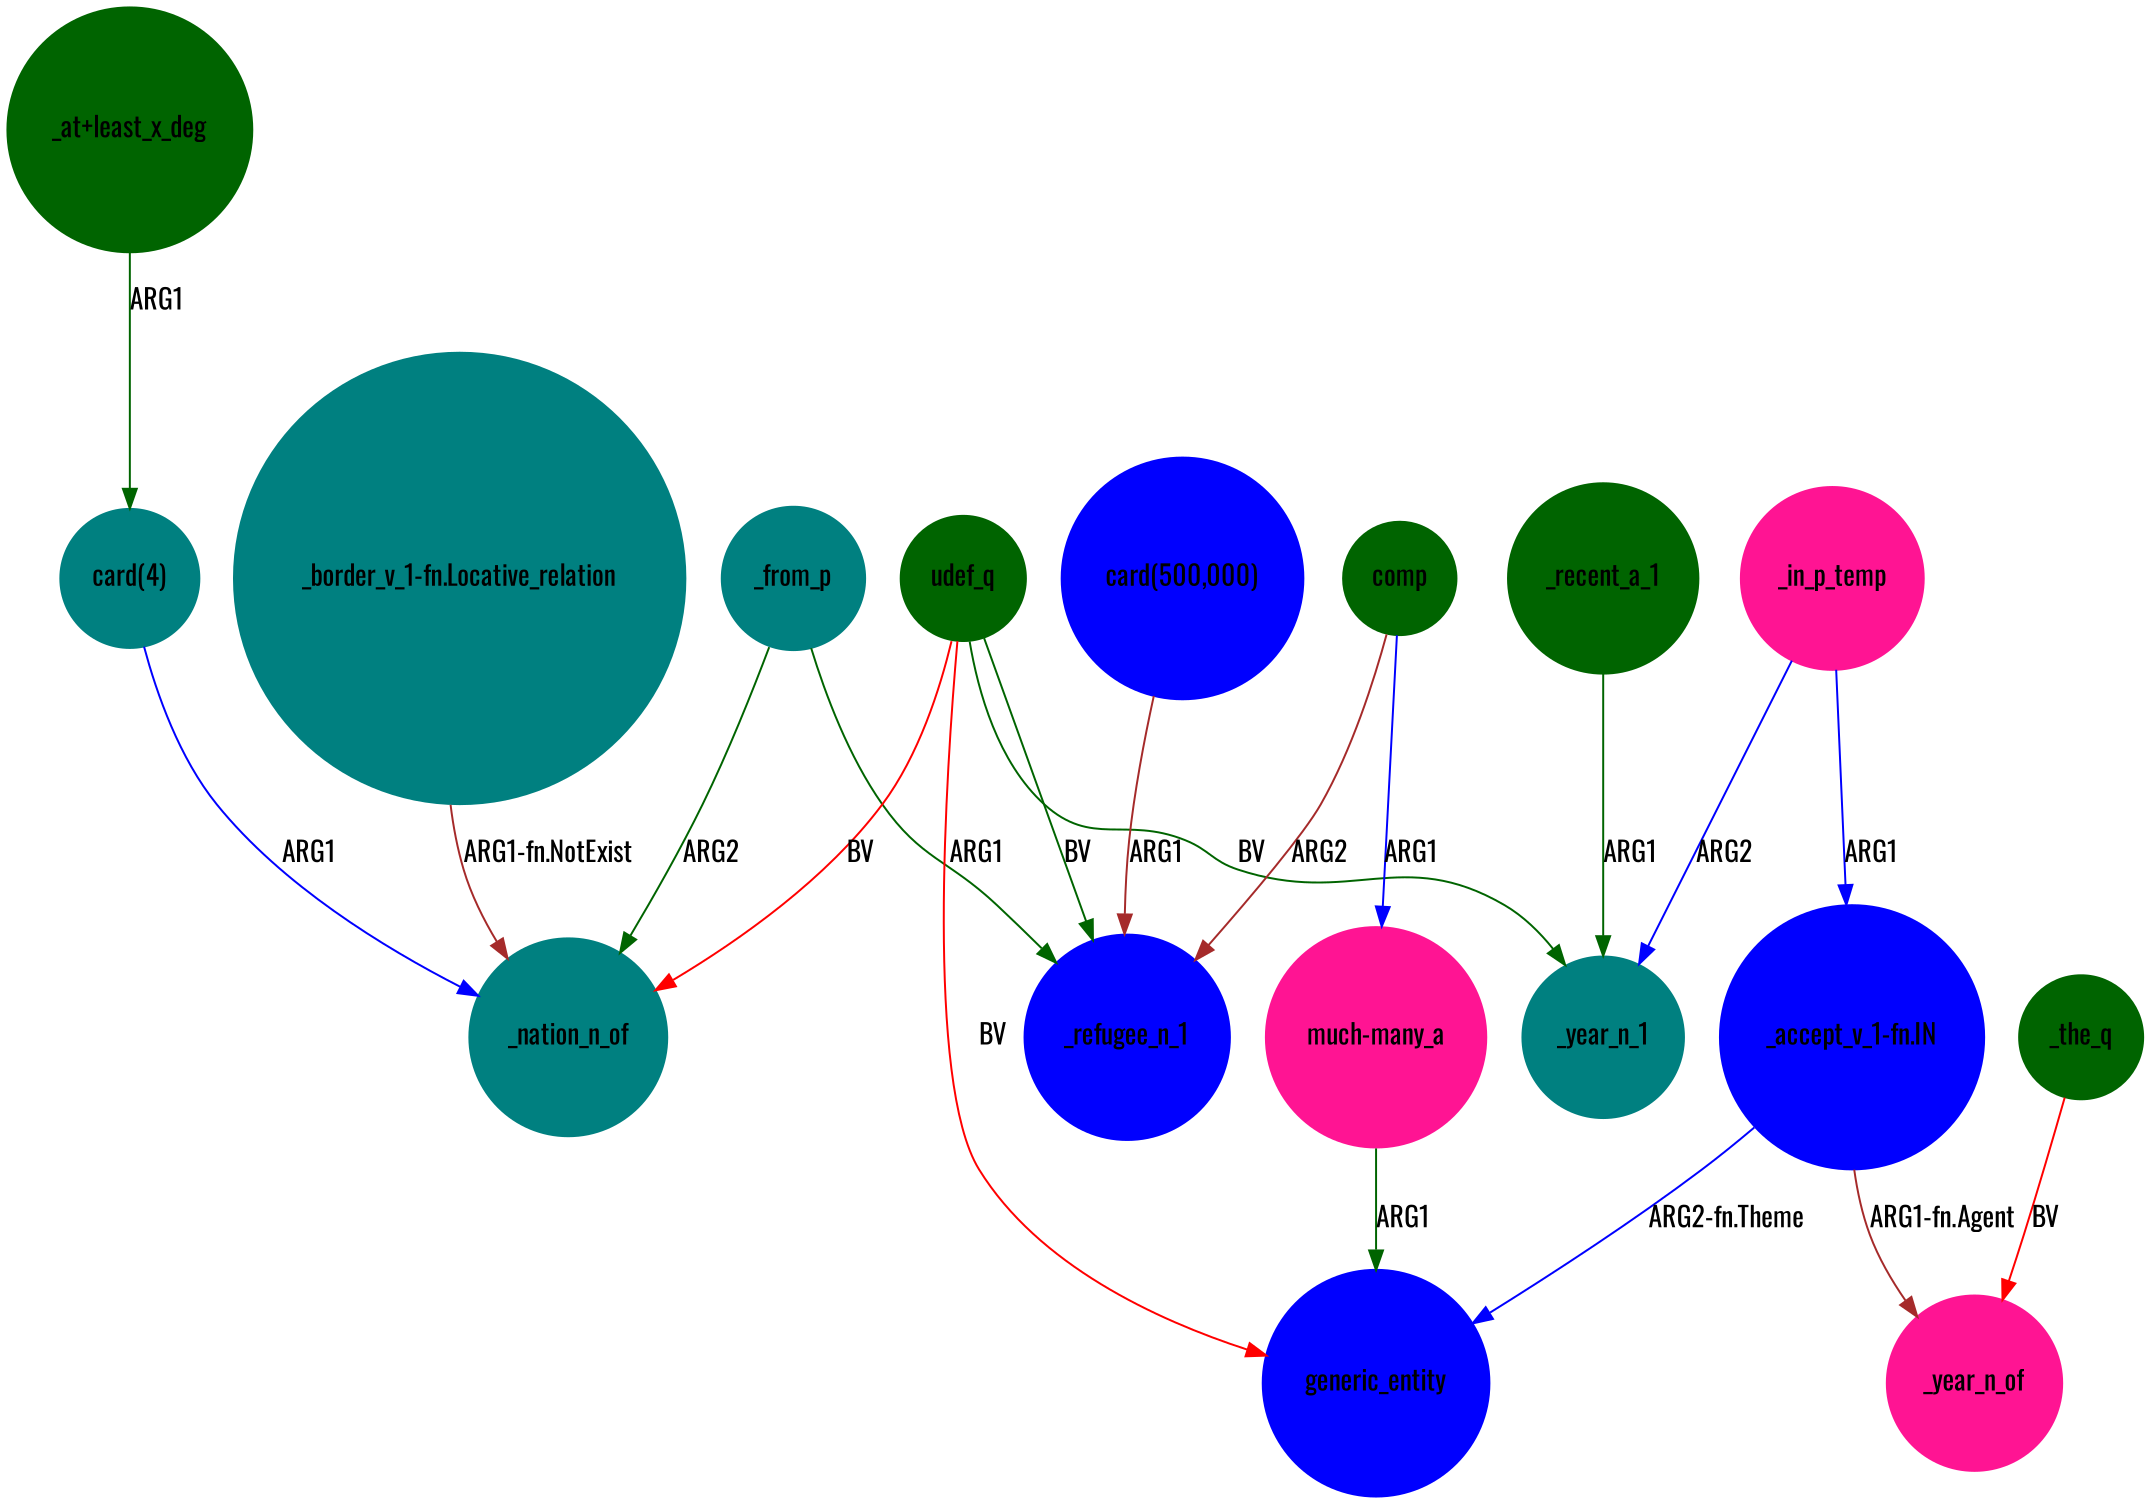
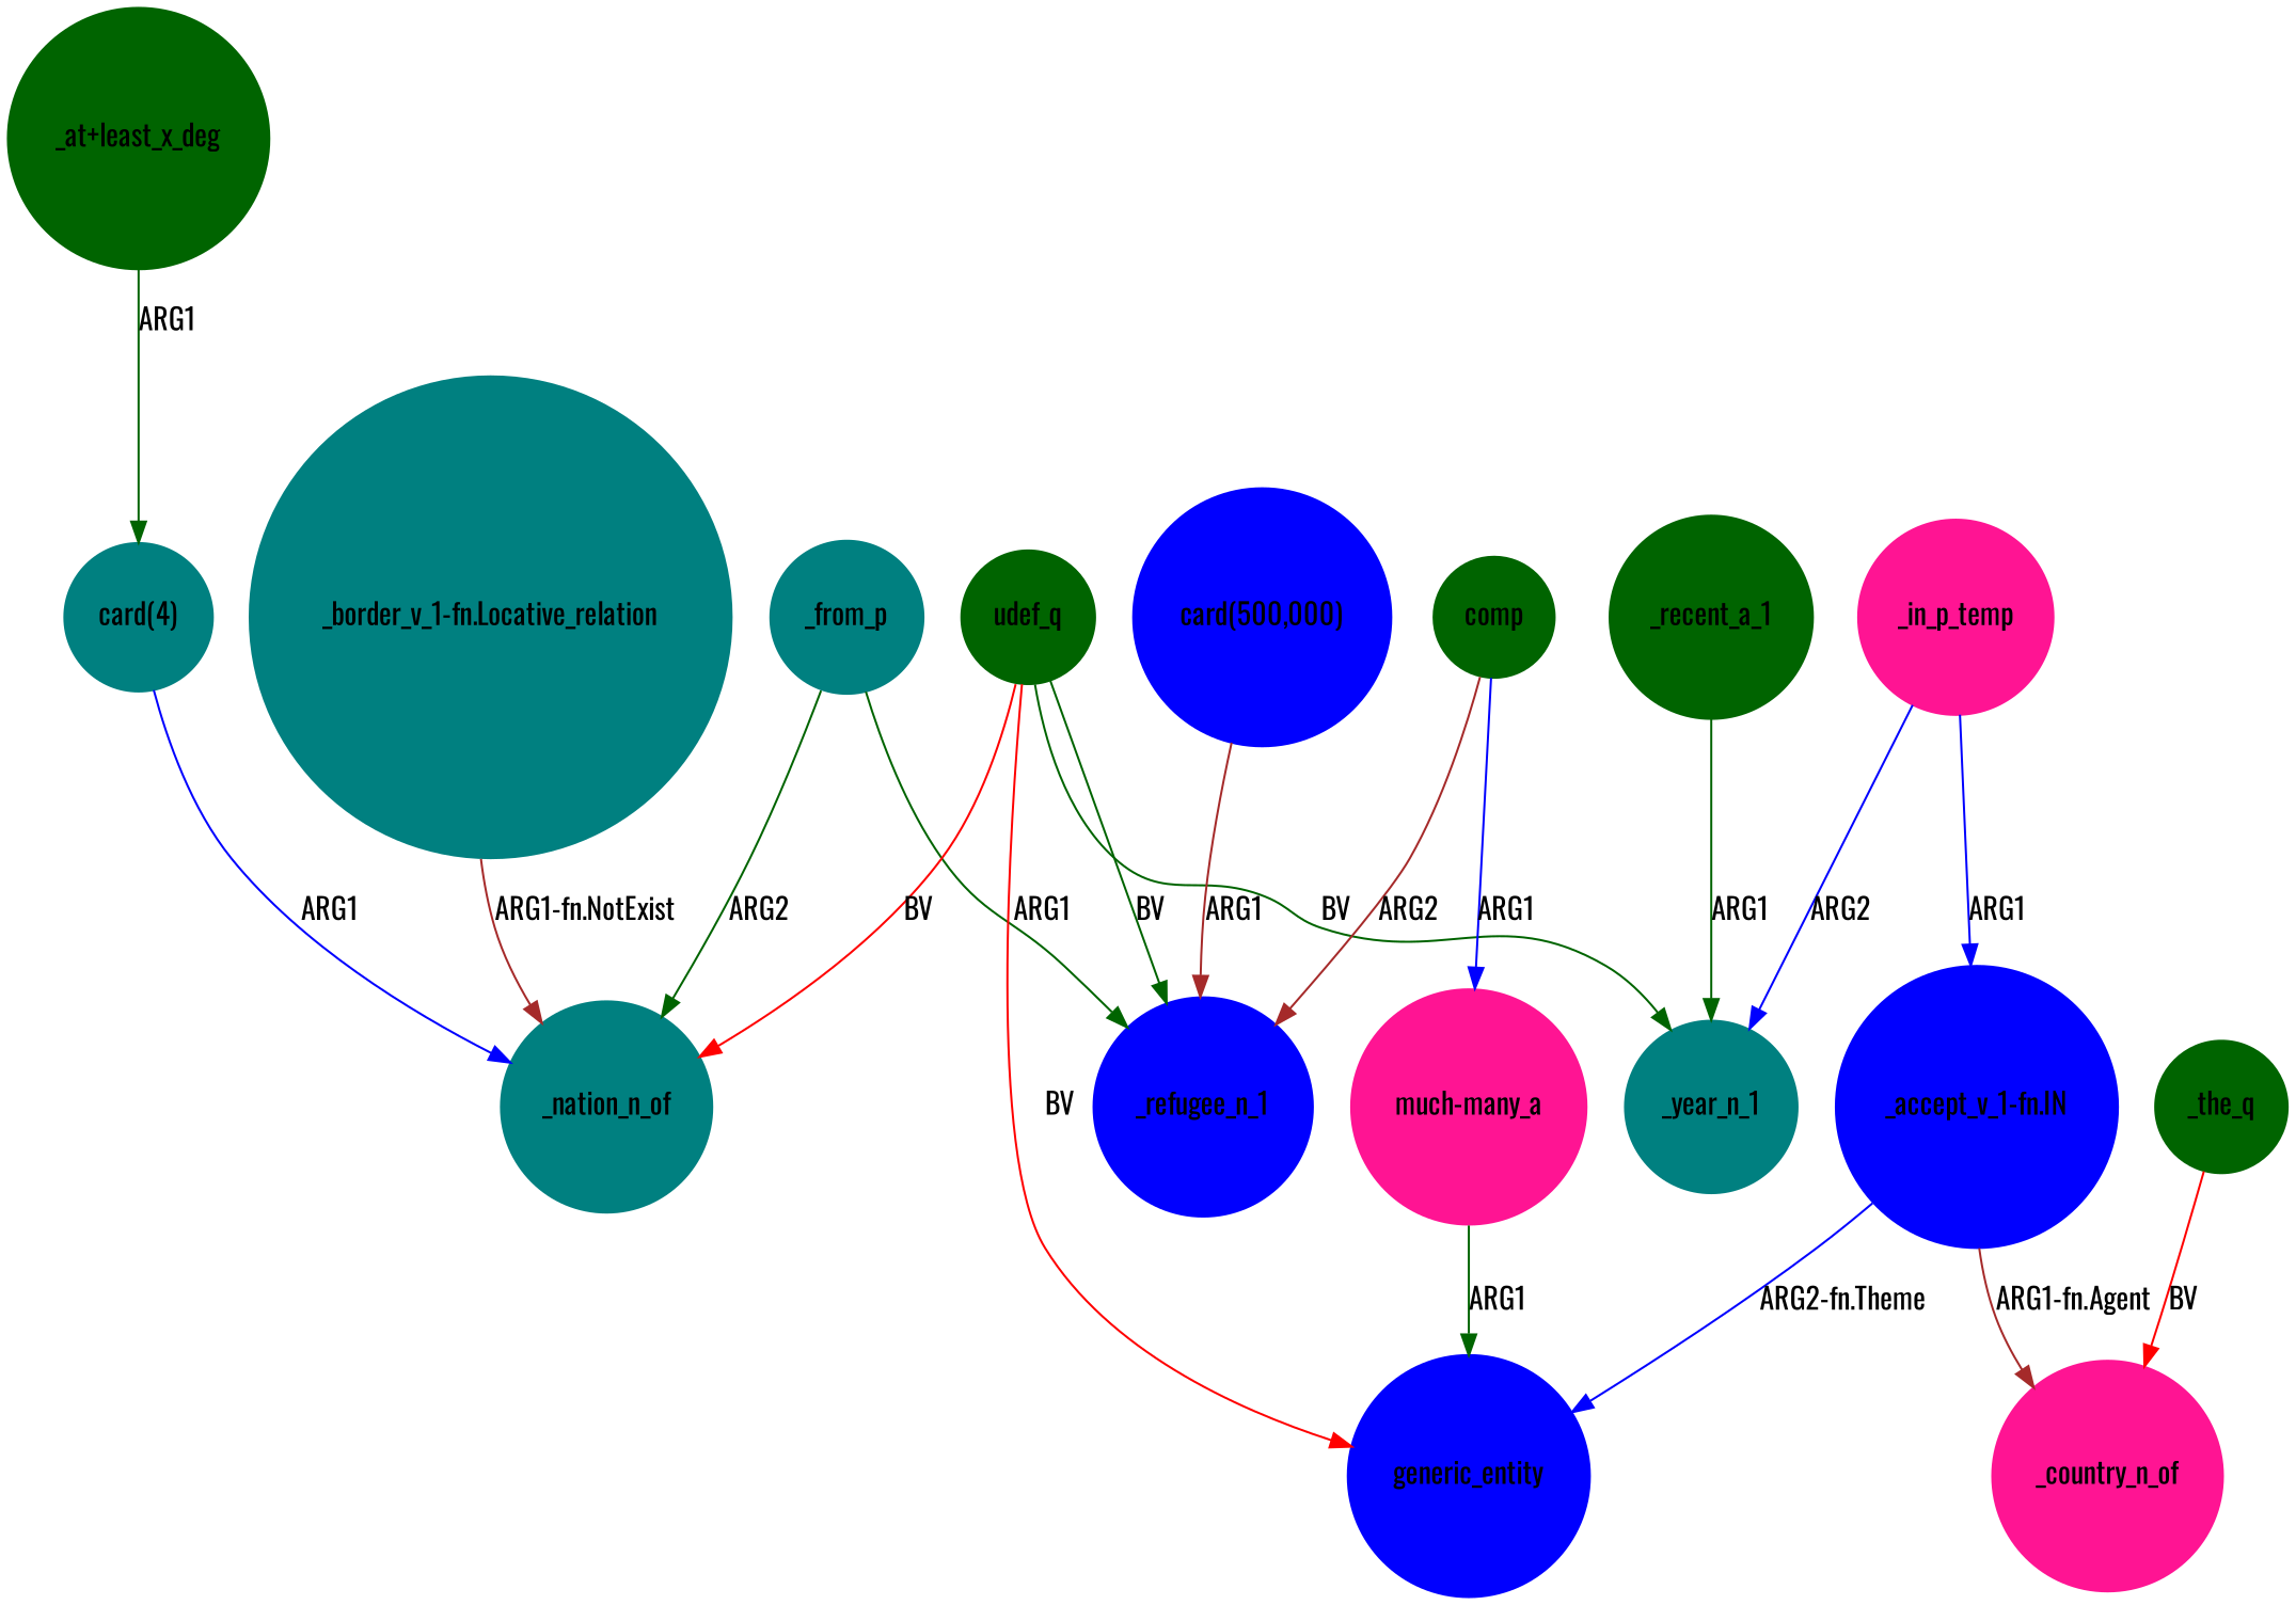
  digraph {
    fontname=Oswald
    node [shape=circle style=filled color=teal fontname=Oswald]
    edge [color=darkgreen fontname=Oswald]
    _from_p
    _refugee_n_1 [color=blue]
    _nation_n_of
    udef_q [color=darkgreen]
    generic_entity [color=blue]
    _year_n_1
    "_border_v_1-fn.Locative_relation"
    "much-many_a" [color=deeppink]
    "_accept_v_1-fn.IN" [color=blue]
-   _country_n_of [color=deeppink label=_year_n_of]
+   _country_n_of [color=deeppink]
    "card(500,000)" [color=blue]
    _in_p_temp [color=deeppink]
    _the_q [color=darkgreen]
    comp [color=darkgreen]
    "card(4)"
    _recent_a_1 [color=darkgreen]
    "_at+least_x_deg" [color=darkgreen]
    _from_p -> _refugee_n_1 [label=ARG1]
    _from_p -> _nation_n_of [label=ARG2]
    udef_q -> _refugee_n_1 [label=BV]
    udef_q -> _nation_n_of [label=BV color=red]
    udef_q -> generic_entity [label=BV color=red]
    udef_q -> _year_n_1 [label=BV]
    "_border_v_1-fn.Locative_relation" -> _nation_n_of [label="ARG1-fn.NotExist" color=brown]
    "much-many_a" -> generic_entity [label=ARG1]
    "_accept_v_1-fn.IN" -> generic_entity [label="ARG2-fn.Theme" color=blue]
    "_accept_v_1-fn.IN" -> _country_n_of [label="ARG1-fn.Agent" color=brown]
    "card(500,000)" -> _refugee_n_1 [label=ARG1 color=brown]
    _in_p_temp -> _year_n_1 [label=ARG2 color=blue]
    _in_p_temp -> "_accept_v_1-fn.IN" [label=ARG1 color=blue]
    _the_q -> _country_n_of [label=BV color=red]
    comp -> _refugee_n_1 [label=ARG2 color=brown]
    comp -> "much-many_a" [label=ARG1 color=blue]
    "card(4)" -> _nation_n_of [label=ARG1 color=blue]
    _recent_a_1 -> _year_n_1 [label=ARG1]
    "_at+least_x_deg" -> "card(4)" [label=ARG1]
  }
